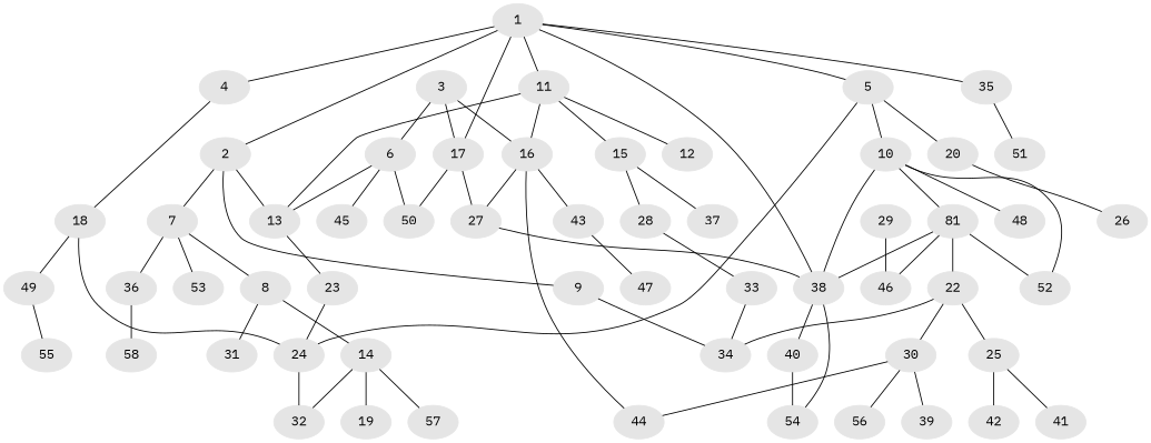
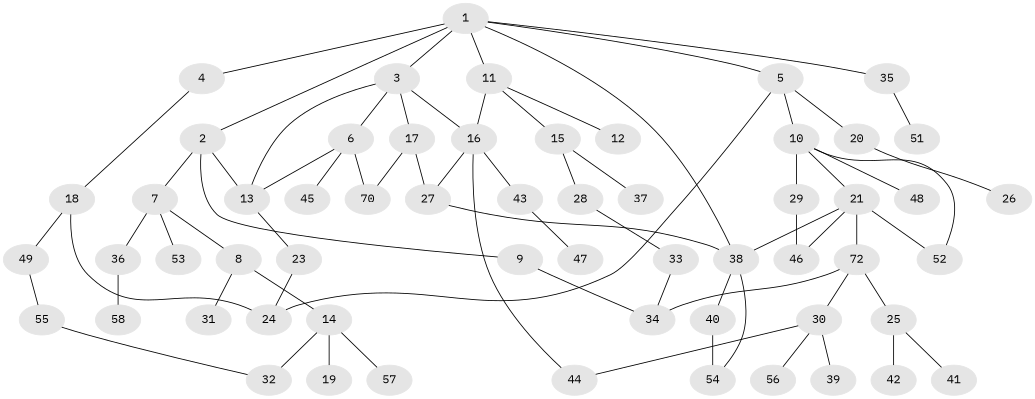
  graph {
    fontname="IBM Plex Mono"
    node [color=gray90 fontname="IBM Plex Mono" style=filled]
    edge [fontname="IBM Plex Mono"]
    1
    2
    3
    4
    5
    11
    35
    38
    7
    9
    13
    6
    16
    17
    18
    10
    20
    24
    12
    15
    51
    40
    54
    8
    36
    53
    34
    23
    45
-   50
+   50 [label=70]
    27
    43
    44
    49
-   21 [label=81]
+   21
    29
    48
    52
    26
    32
    14
    31
    58
    19
    57
-   22
+   22 [label=72]
    46
    28
    37
    33
    47
    55
    25
    30
    41
    42
    39
    56
    1 -- 2
-   1 -- 17
+   1 -- 3
    1 -- 4
    1 -- 5
    1 -- 11
    1 -- 35
    1 -- 38
    2 -- 7
    2 -- 9
    2 -- 13
    3 -- 6
    3 -- 16
    3 -- 17
    4 -- 18
    5 -- 10
    5 -- 20
    5 -- 24
-   11 -- 13
+   3 -- 13
    11 -- 16
    11 -- 12
    11 -- 15
    35 -- 51
    38 -- 40
    38 -- 54
    7 -- 8
    7 -- 36
    7 -- 53
    9 -- 34
    13 -- 23
    6 -- 13
    6 -- 45
    6 -- 50
    16 -- 27
    16 -- 43
    16 -- 44
    17 -- 50
    17 -- 27
    18 -- 24
    18 -- 49
    10 -- 21
-   10 -- 38
+   10 -- 29
    10 -- 48
    10 -- 52
    20 -- 26
-   24 -- 32
+   55 -- 32
    15 -- 28
    15 -- 37
    40 -- 54
    8 -- 14
    8 -- 31
    36 -- 58
    23 -- 24
    27 -- 38
    43 -- 47
    49 -- 55
    21 -- 38
    21 -- 52
    21 -- 22
    21 -- 46
    29 -- 46
    14 -- 32
    14 -- 19
    14 -- 57
    22 -- 34
    22 -- 25
    22 -- 30
    28 -- 33
    33 -- 34
    25 -- 41
    25 -- 42
    30 -- 44
    30 -- 39
    30 -- 56
  }
